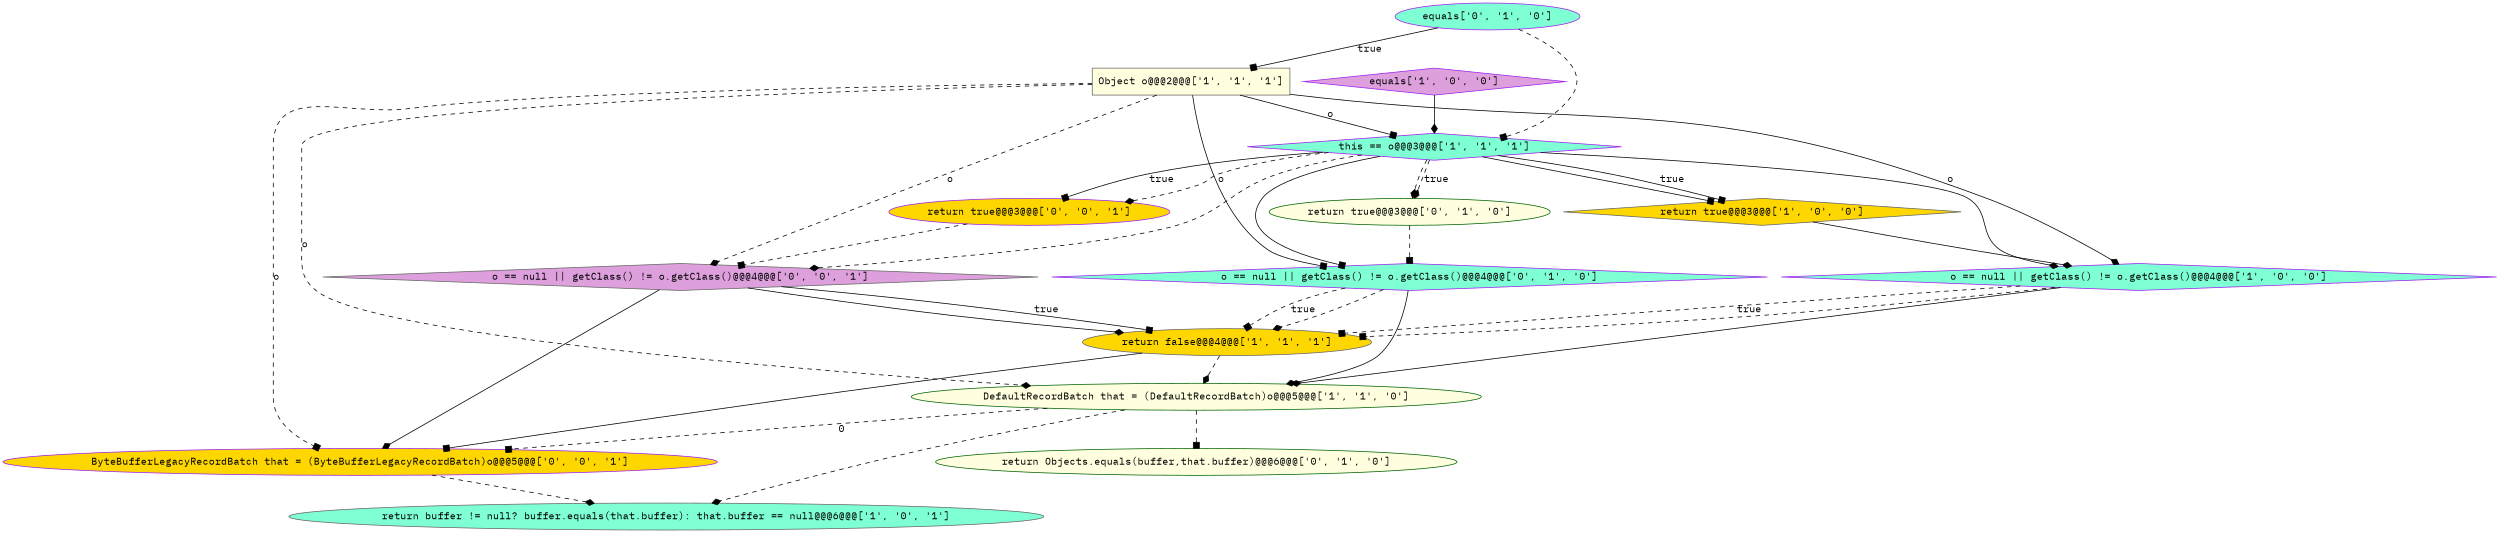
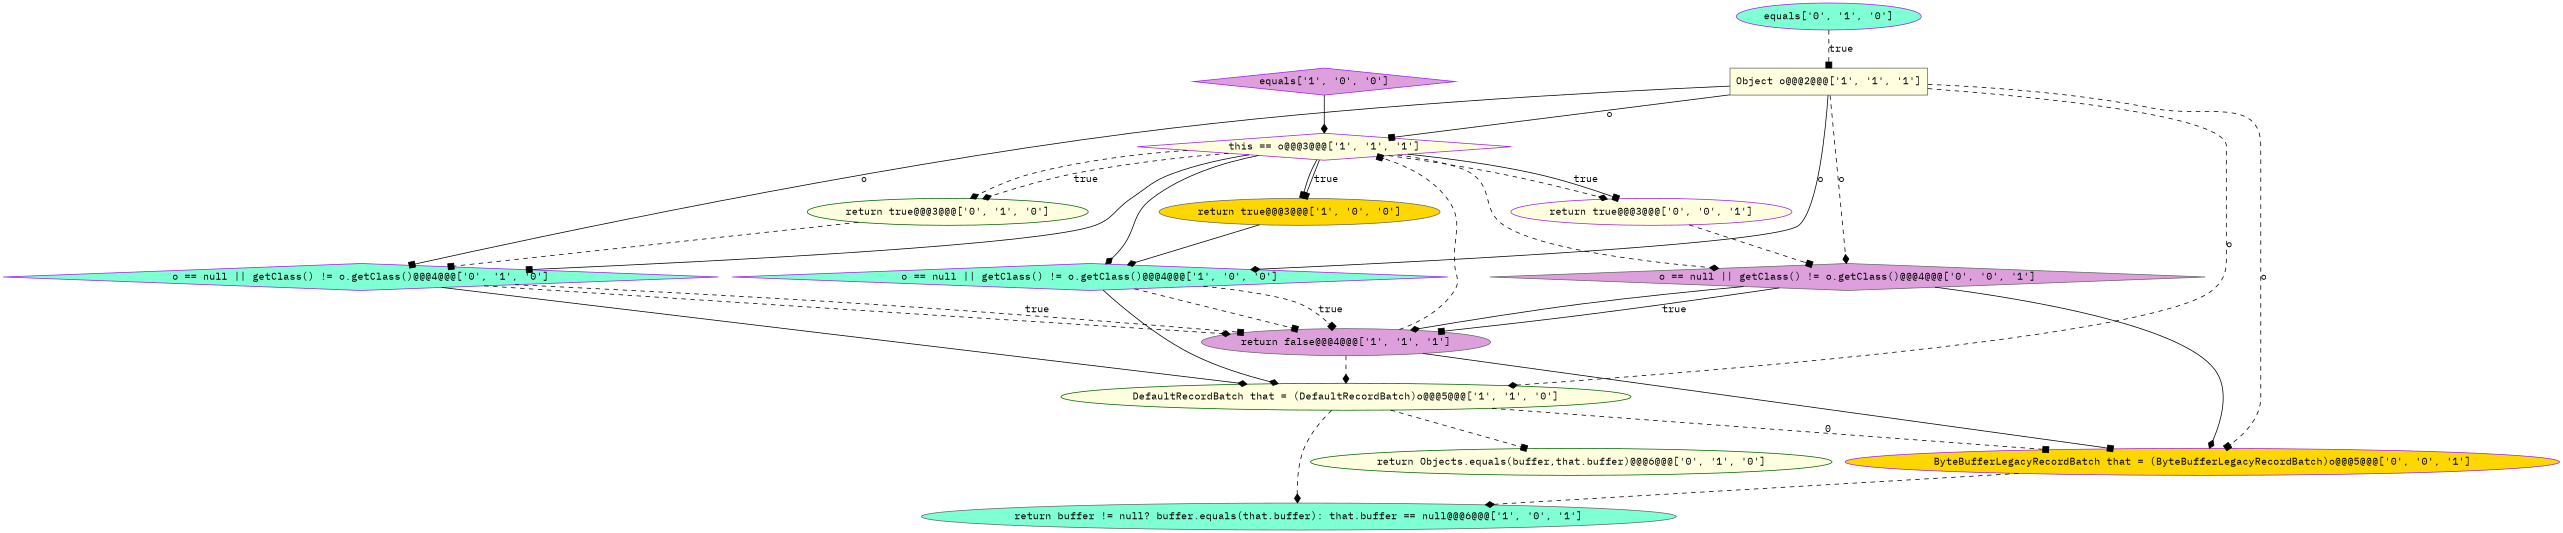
  digraph {
    fontname="IBM Plex Mono"
    node [color=purple fillcolor=lightyellow fontname="IBM Plex Mono" shape=ellipse style=filled]
    edge [arrowhead=diamond fontname="IBM Plex Mono" style=dashed]
-   n1 [fillcolor=aquamarine label="this == o@@@3@@@['1', '1', '1']" shape=diamond]
+   n1 [label="this == o@@@3@@@['1', '1', '1']" shape=diamond]
    n2 [color=darkgreen label="return true@@@3@@@['0', '1', '0']"]
    n3 [color=gray40 fillcolor=plum label="o == null || getClass() != o.getClass()@@@4@@@['0', '0', '1']" shape=diamond]
-   n4 [color=gray40 fillcolor=gold label="return true@@@3@@@['1', '0', '0']" shape=diamond]
+   n4 [color=gray40 fillcolor=gold label="return true@@@3@@@['1', '0', '0']"]
    n5 [fillcolor=aquamarine label="o == null || getClass() != o.getClass()@@@4@@@['1', '0', '0']" shape=diamond]
    n6 [fillcolor=aquamarine label="o == null || getClass() != o.getClass()@@@4@@@['0', '1', '0']" shape=diamond]
-   n7 [fillcolor=gold label="return true@@@3@@@['0', '0', '1']"]
-   n8 [color=gray40 fillcolor=gold label="return false@@@4@@@['1', '1', '1']"]
+   n7 [label="return true@@@3@@@['0', '0', '1']"]
+   n8 [color=gray40 fillcolor=plum label="return false@@@4@@@['1', '1', '1']"]
    n9 [fillcolor=gold label="ByteBufferLegacyRecordBatch that = (ByteBufferLegacyRecordBatch)o@@@5@@@['0', '0', '1']"]
    n10 [color=darkgreen label="DefaultRecordBatch that = (DefaultRecordBatch)o@@@5@@@['1', '1', '0']"]
    n11 [fillcolor=plum label="equals['1', '0', '0']" shape=diamond]
    n12 [color=gray40 label="Object o@@@2@@@['1', '1', '1']" shape=box]
    n13 [color=darkgreen label="return Objects.equals(buffer,that.buffer)@@@6@@@['0', '1', '0']"]
    n14 [color=gray40 fillcolor=aquamarine label="return buffer != null? buffer.equals(that.buffer): that.buffer == null@@@6@@@['1', '0', '1']"]
    n15 [fillcolor=aquamarine label="equals['0', '1', '0']"]
    n1 -> n2
    n1 -> n2 [label=true]
    n1 -> n3
    n1 -> n4 [arrowhead=box style=solid]
    n1 -> n4 [arrowhead=box label=true style=solid]
    n1 -> n5 [style=solid]
    n1 -> n6 [arrowhead=box style=solid]
    n1 -> n7
    n1 -> n7 [arrowhead=box label=true style=solid]
    n2 -> n6 [arrowhead=box]
    n3 -> n8 [arrowhead=box label=true style=solid]
    n3 -> n8 [style=solid]
    n3 -> n9 [style=solid]
    n4 -> n5 [style=solid]
    n5 -> n8 [arrowhead=box label=true]
    n5 -> n8 [arrowhead=box]
    n5 -> n10 [style=solid]
    n6 -> n8
    n6 -> n8 [arrowhead=box label=true]
    n6 -> n10 [style=solid]
    n7 -> n3 [arrowhead=box]
    n8 -> n9 [arrowhead=box style=solid]
    n8 -> n10
    n9 -> n14
    n10 -> n9 [arrowhead=box label=0]
    n10 -> n13 [arrowhead=box]
    n10 -> n14
    n11 -> n1 [style=solid]
    n12 -> n1 [arrowhead=box label=o style=solid]
    n12 -> n3 [label=o]
    n12 -> n5 [label=o style=solid]
    n12 -> n6 [arrowhead=box label=o style=solid]
    n12 -> n9 [arrowhead=box label=o]
    n12 -> n10 [label=o]
-   n15 -> n1 [arrowhead=box]
-   n15 -> n12 [arrowhead=box label=true style=solid]
+   n8 -> n1 [arrowhead=box]
+   n15 -> n12 [arrowhead=box label=true]
  }
